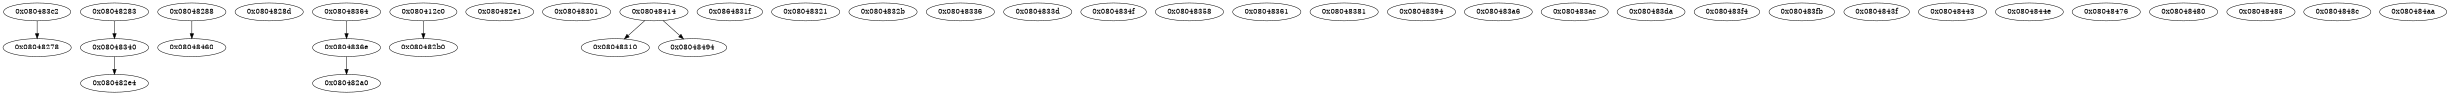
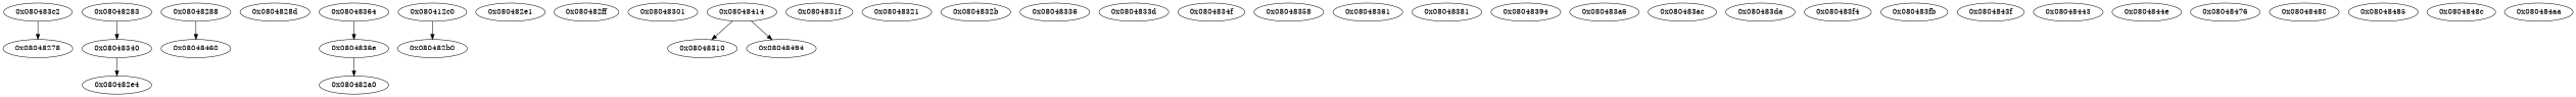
  digraph {
    n1 [label="0x08048278"]
    n2 [label="0x080482e4"]
    n3 [label="0x08048283"]
    n4 [label="0x08048340"]
    n5 [label="0x08048288"]
    n6 [label="0x08048460"]
    n7 [label="0x0804828d"]
    n8 [label="0x080482a0"]
    n9 [label="0x080482b0"]
    n10 [label="0x080412c0"]
    n11 [label="0x080482e1"]
+   n12 [label="0x080482ff"]
    n13 [label="0x08048301"]
    n14 [label="0x08048310"]
-   n15 [label="0x0864831f"]
+   n15 [label="0x0804831f"]
    n16 [label="0x08048321"]
    n17 [label="0x0804832b"]
    n18 [label="0x08048336"]
    n19 [label="0x0804833d"]
    n20 [label="0x0804834f"]
    n21 [label="0x08048358"]
    n22 [label="0x08048361"]
    n23 [label="0x08048364"]
    n24 [label="0x0804836e"]
    n25 [label="0x08048381"]
    n26 [label="0x08048394"]
    n27 [label="0x080483a6"]
    n28 [label="0x080483ac"]
    n29 [label="0x080483c2"]
    n30 [label="0x080483da"]
    n31 [label="0x080483f4"]
    n32 [label="0x080483fb"]
    n33 [label="0x08048414"]
    n34 [label="0x08048494"]
    n35 [label="0x0804843f"]
    n36 [label="0x08048443"]
    n37 [label="0x0804844e"]
    n38 [label="0x08048476"]
    n39 [label="0x08048480"]
    n40 [label="0x08048485"]
    n41 [label="0x0804848c"]
    n42 [label="0x080484aa"]
    n3 -> n4
    n4 -> n2
    n5 -> n6
    n10 -> n9
    n23 -> n24
    n24 -> n8
    n29 -> n1
    n33 -> n14
    n33 -> n34
  }
